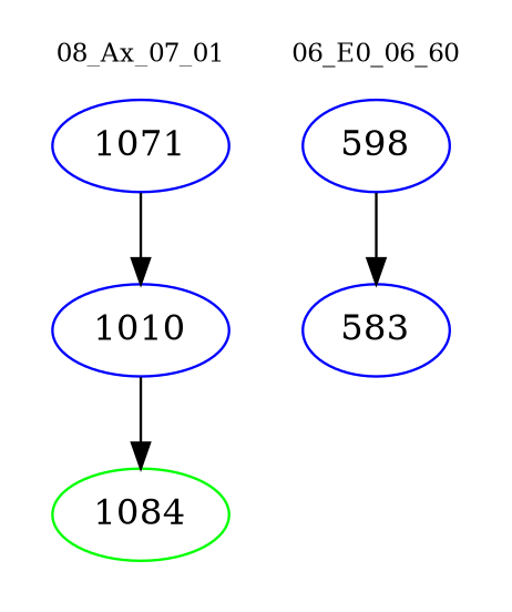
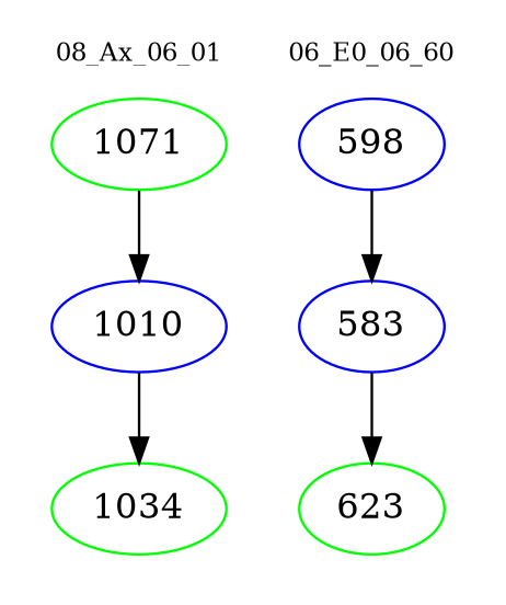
  digraph {
    node [color=blue]
    edge [color=black]
-   n1 [label=1071]
+   n1 [color=green label=1071]
    n2 [label=1010]
-   n3 [color=green label=1084]
+   n3 [color=green label=1034]
    n4 [label=598]
    n5 [label=583]
+   n6 [color=green label=623]
    subgraph cluster_1 {
      color=white
      fontsize=10
-     label="08_Ax_07_01"
+     label="08_Ax_06_01"
      n1
      n2
      n3
    }
    subgraph cluster_2 {
      color=white
      fontsize=10
      label="06_E0_06_60"
      n4
      n5
+     n6
    }
    n1 -> n2
    n2 -> n3
    n4 -> n5
+   n5 -> n6
  }
